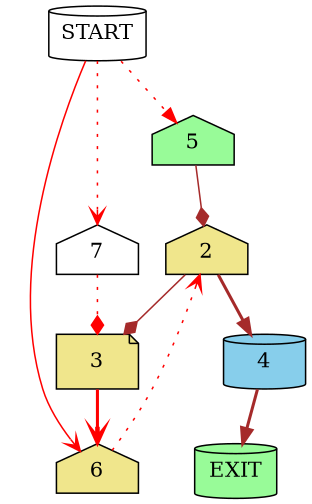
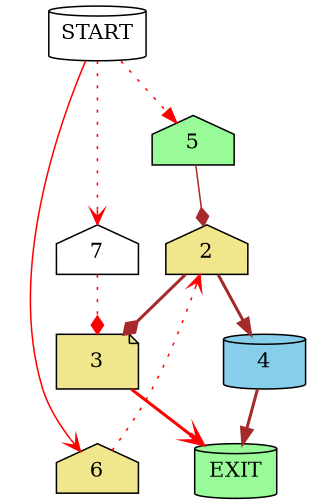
  digraph {
    node [fillcolor=khaki shape=house style=filled]
    edge [arrowhead=vee color=red style=dotted]
    n1 [fillcolor=white label=START shape=cylinder]
    5 [fillcolor=palegreen]
    6
    7 [fillcolor=white]
    2
    3 [shape=note]
    n7 [fillcolor=palegreen label=EXIT shape=cylinder]
    4 [fillcolor=skyblue shape=cylinder]
    n1 -> 5 [arrowhead=normal]
    n1 -> 6 [style=solid]
    n1 -> 7
    5 -> 2 [arrowhead=diamond color=brown style=solid]
    6 -> 2
    7 -> 3 [arrowhead=diamond]
-   2 -> 3 [arrowhead=diamond color=brown style=solid]
+   2 -> 3 [arrowhead=diamond color=brown style=bold]
    2 -> 4 [arrowhead=normal color=brown style=bold]
-   3 -> 6 [style=bold]
+   3 -> n7 [style=bold]
    4 -> n7 [arrowhead=normal color=brown style=bold]
  }
